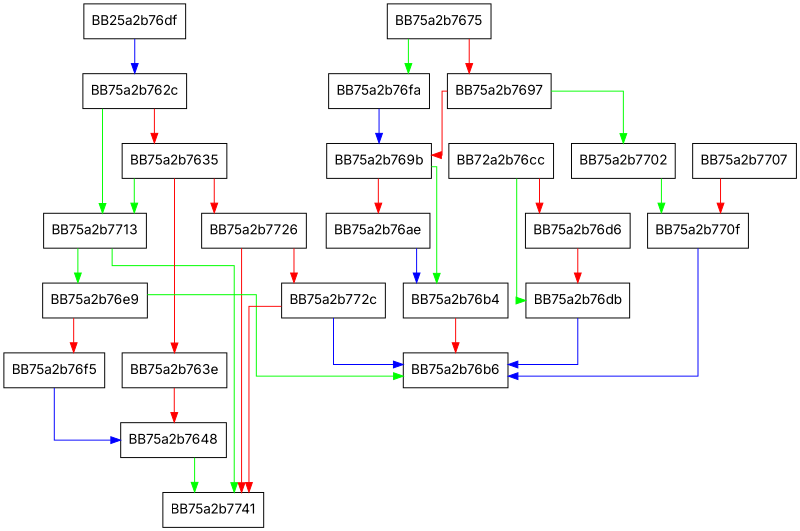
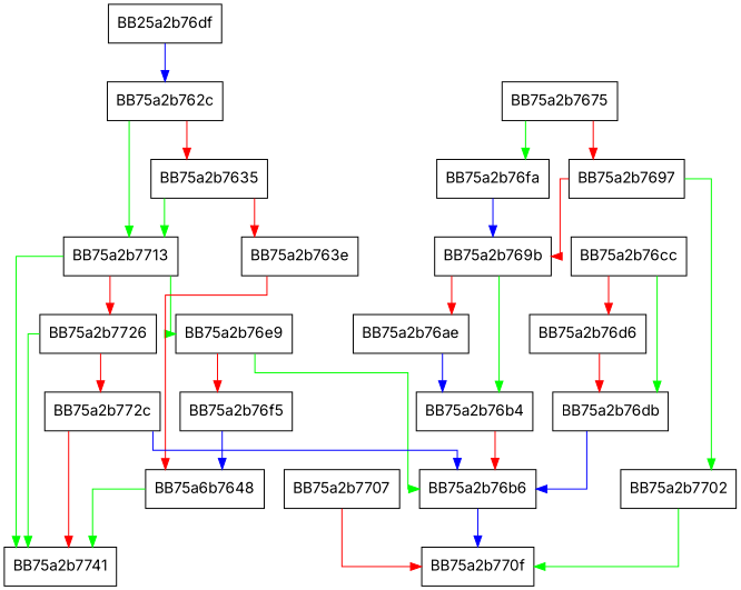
  digraph {
    fontname=Inter
    splines=ortho
    node [fontname=Inter shape=box]
    edge [color=red fontname=Inter]
    n1 [label=BB25a2b76df]
    BB75a2b762c
    BB75a2b7713
    BB75a2b7635
    BB75a2b7741
    BB75a2b7726
    BB75a2b76e9
    BB75a2b763e
    BB75a2b772c
-   BB75a2b7648
+   BB75a2b7648 [label=BB75a6b7648]
    BB75a2b76b6
    BB75a2b76f5
-   BB75a2b76cc [label=BB72a2b76cc]
+   BB75a2b76cc
    BB75a2b76db
    BB75a2b76d6
    BB75a2b7675
    BB75a2b76fa
    BB75a2b7697
    BB75a2b769b
    BB75a2b7702
    BB75a2b76b4
    BB75a2b76ae
    BB75a2b770f
    BB75a2b7707
    n1 -> BB75a2b762c [color=blue]
    BB75a2b762c -> BB75a2b7713 [color=green]
    BB75a2b762c -> BB75a2b7635
    BB75a2b7713 -> BB75a2b7741 [color=green]
-   BB75a2b7635 -> BB75a2b7726
+   BB75a2b7713 -> BB75a2b7726
    BB75a2b7713 -> BB75a2b76e9 [color=green]
    BB75a2b7635 -> BB75a2b7713 [color=green]
    BB75a2b7635 -> BB75a2b763e
-   BB75a2b7726 -> BB75a2b7741
+   BB75a2b7726 -> BB75a2b7741 [color=green]
    BB75a2b7726 -> BB75a2b772c
    BB75a2b76e9 -> BB75a2b76b6 [color=green]
    BB75a2b76e9 -> BB75a2b76f5
    BB75a2b763e -> BB75a2b7648
    BB75a2b772c -> BB75a2b7741
    BB75a2b772c -> BB75a2b76b6 [color=blue]
    BB75a2b7648 -> BB75a2b7741 [color=green]
    BB75a2b76f5 -> BB75a2b7648 [color=blue]
    BB75a2b76cc -> BB75a2b76db [color=green]
    BB75a2b76cc -> BB75a2b76d6
    BB75a2b76db -> BB75a2b76b6 [color=blue]
    BB75a2b76d6 -> BB75a2b76db
    BB75a2b7675 -> BB75a2b76fa [color=green]
    BB75a2b7675 -> BB75a2b7697
    BB75a2b76fa -> BB75a2b769b [color=blue]
    BB75a2b7697 -> BB75a2b769b
    BB75a2b7697 -> BB75a2b7702 [color=green]
    BB75a2b769b -> BB75a2b76b4 [color=green]
    BB75a2b769b -> BB75a2b76ae
    BB75a2b7702 -> BB75a2b770f [color=green]
    BB75a2b76b4 -> BB75a2b76b6
    BB75a2b76ae -> BB75a2b76b4 [color=blue]
-   BB75a2b770f -> BB75a2b76b6 [color=blue]
+   BB75a2b76b6 -> BB75a2b770f [color=blue]
    BB75a2b7707 -> BB75a2b770f
  }
